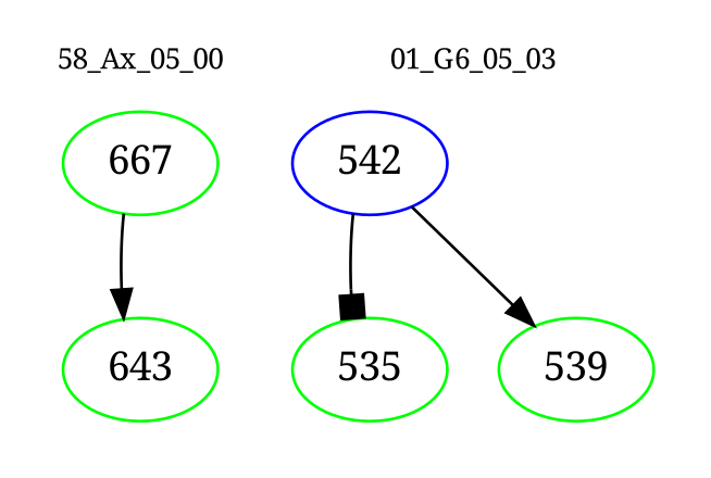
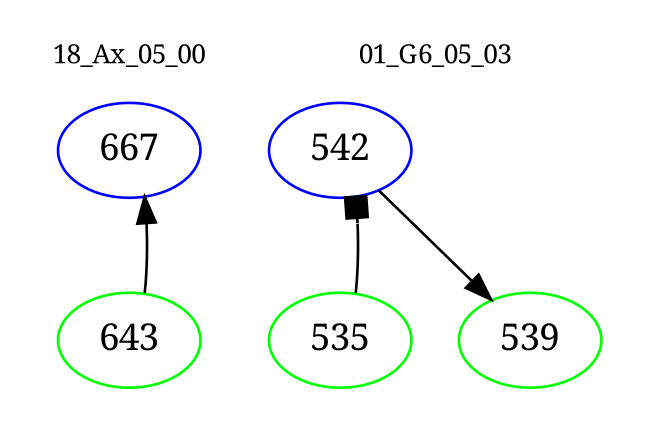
  digraph {
    fontname="Noto Serif"
    node [color=green fontname="Noto Serif"]
    edge [arrowhead=normal color=black fontname="Noto Serif"]
-   n1 [label=667]
+   n1 [color=blue label=667]
    n2 [label=643]
    n3 [color=blue label=542]
    n4 [label=535]
    n5 [label=539]
    subgraph cluster_1 {
      color=white
      fontsize=10
-     label="58_Ax_05_00"
+     label="18_Ax_05_00"
      n1
      n2
    }
    subgraph cluster_2 {
      color=white
      fontsize=10
      label="01_G6_05_03"
      n3
      n4
      n5
    }
-   n1 -> n2
-   n3 -> n4 [arrowhead=box]
+   n2 -> n1
+   n4 -> n3 [arrowhead=box]
    n3 -> n5
  }
